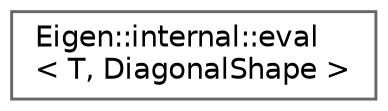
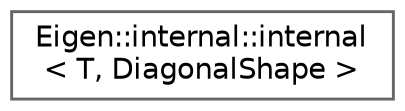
  digraph {
    rankdir=LR
-   n1 [color=grey40 fillcolor=white fontname=Helvetica fontsize=10 height=0.2 label="Eigen::internal::eval\l\< T, DiagonalShape \>" shape=box style=filled width=0.4]
+   n1 [color=grey40 fillcolor=white fontname=Helvetica fontsize=10 height=0.2 label="Eigen::internal::internal\l\< T, DiagonalShape \>" shape=box style=filled width=0.4]
  }
